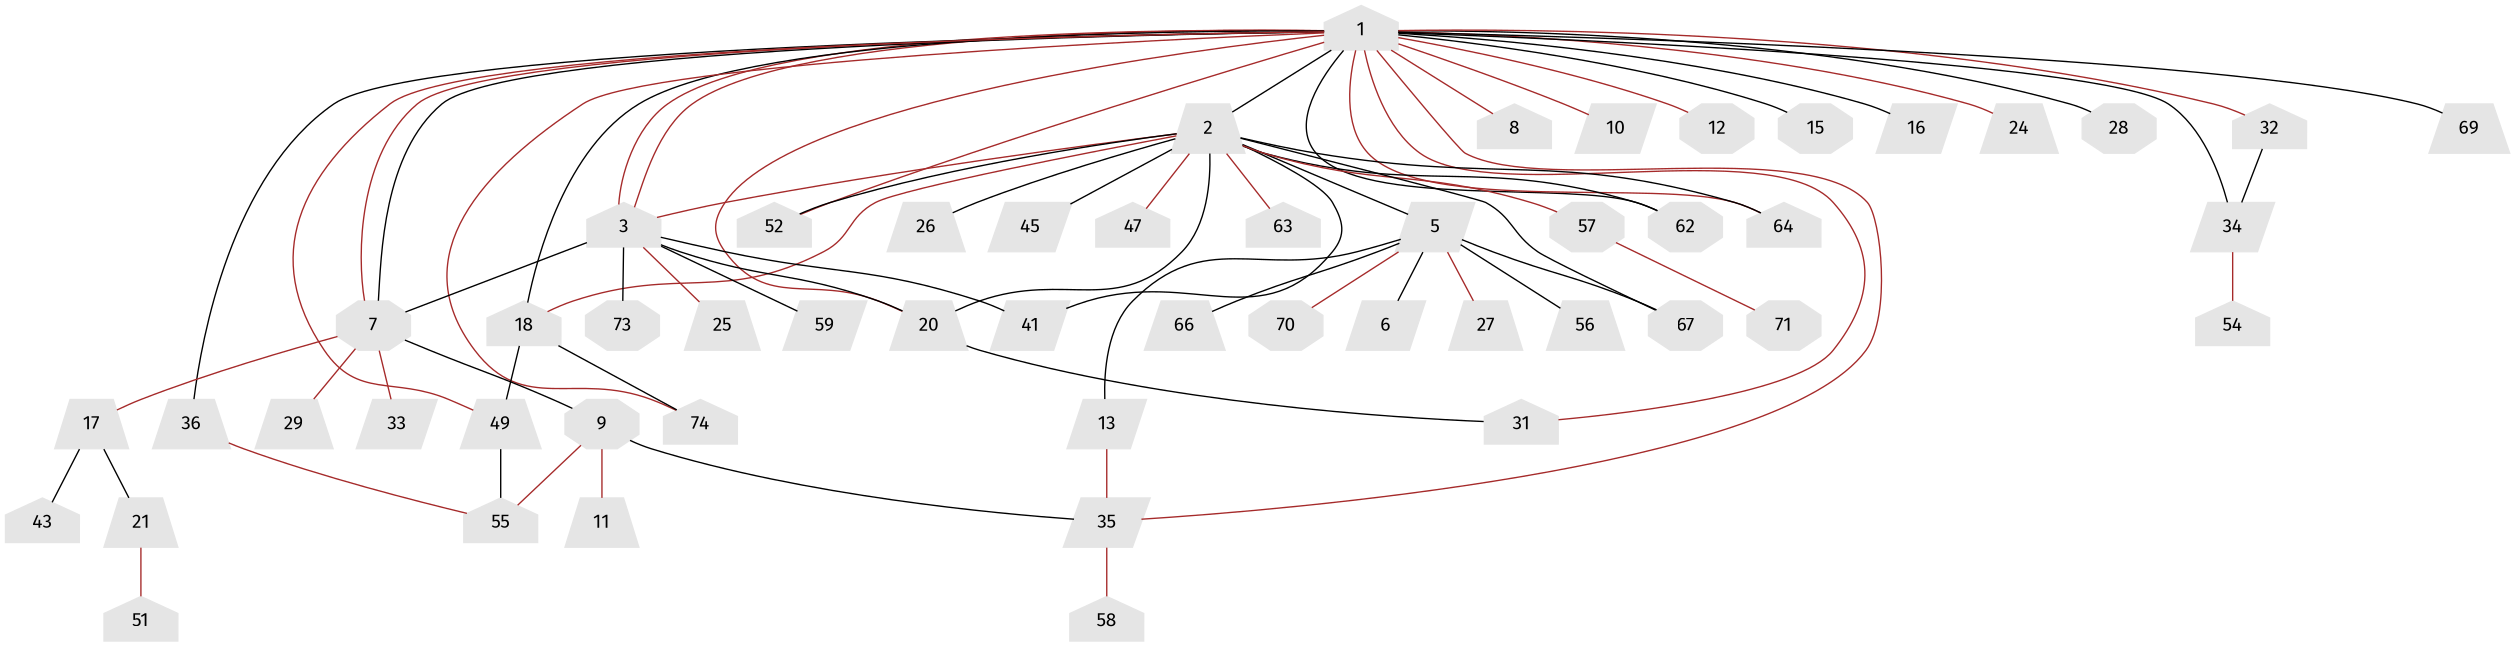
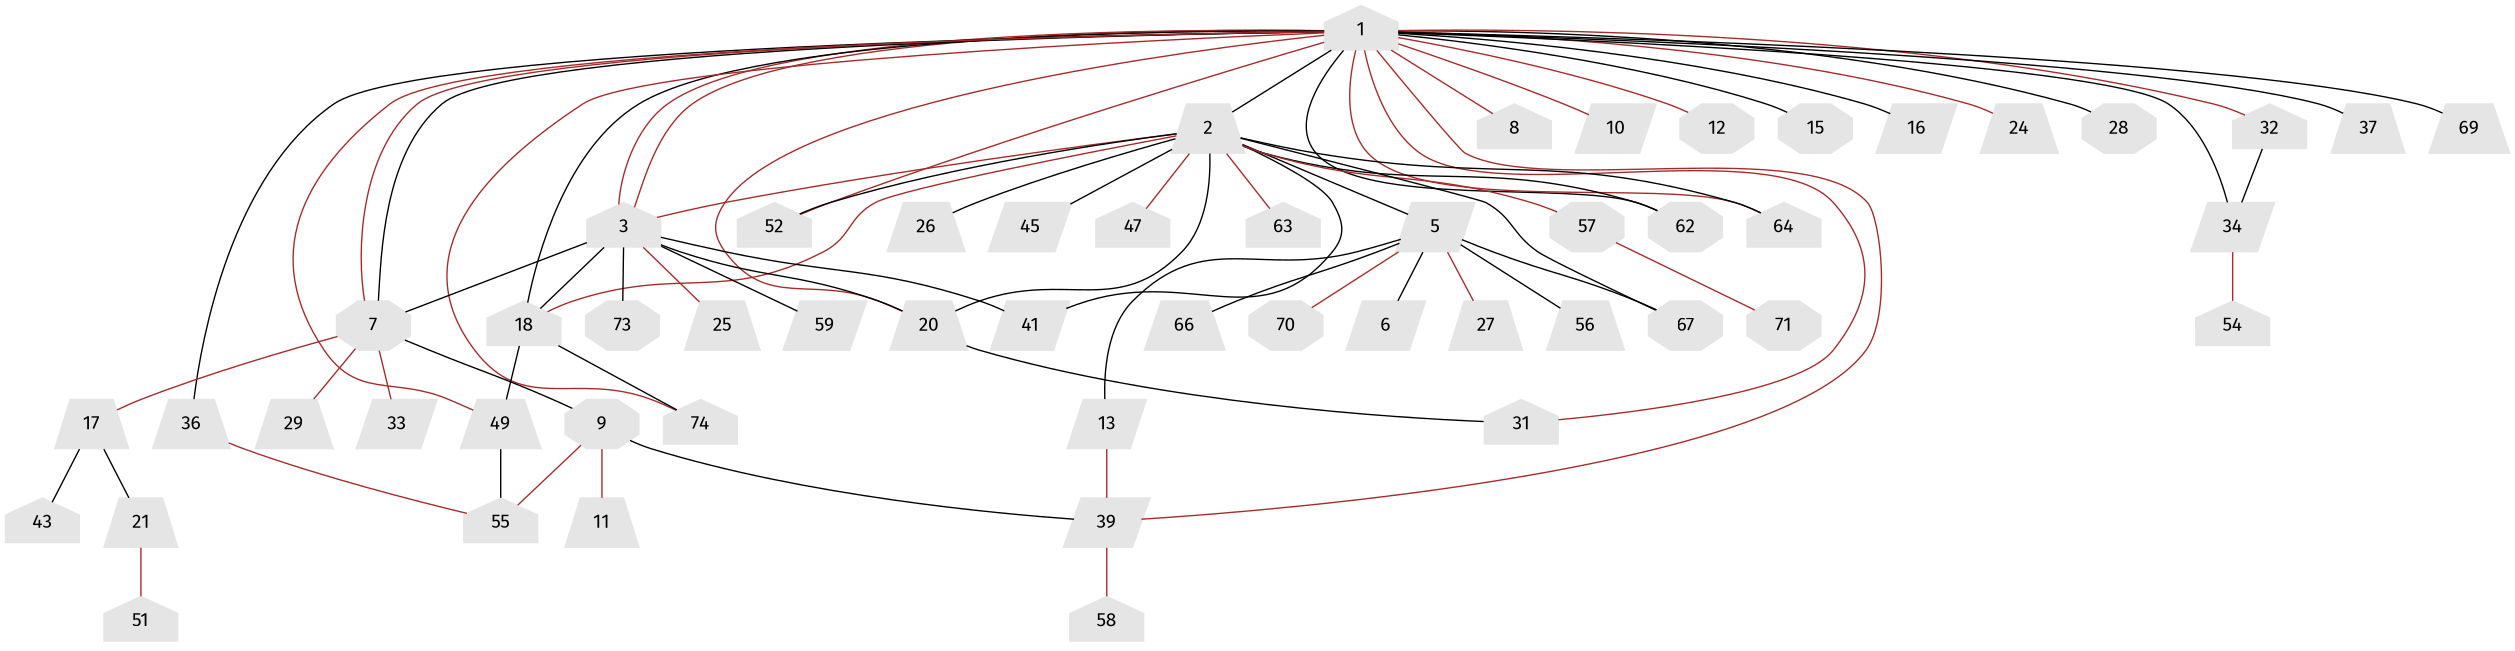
  graph {
    fontname="Fira Sans"
    node [color=gray90 fontname="Fira Sans" shape=house style=filled]
    edge [color=black fontname="Fira Sans"]
    1 [super="+30"]
    2 [shape=trapezium super="+35"]
    3 [super="+4"]
    7 [shape=octagon super="+19"]
    8 [super="+14"]
    10 [shape=parallelogram]
    12 [shape=octagon]
    15 [shape=octagon]
    16 [shape=parallelogram]
    18 [super="+40"]
    20 [shape=trapezium super="+46"]
    24 [shape=trapezium]
    28 [shape=octagon]
    31
    32 [super="+65"]
    34 [shape=parallelogram super="+42"]
    36 [shape=trapezium]
-   39 [shape=parallelogram super="+48" label=35]
+   37 [shape=trapezium]
+   39 [shape=parallelogram super="+48"]
    49 [shape=trapezium]
    52 [super="+61"]
    62 [shape=octagon]
    64
    69 [shape=trapezium]
    74
    5 [shape=parallelogram super="+22"]
    26 [shape=trapezium super="+53"]
    41 [shape=parallelogram super="+44"]
    45 [shape=parallelogram]
    47
    57 [shape=octagon super="+60"]
    63
    67 [shape=octagon]
    25 [shape=trapezium super="+72"]
    59 [shape=parallelogram]
    73 [shape=octagon]
    6 [shape=parallelogram]
    13 [shape=parallelogram]
    27 [shape=trapezium]
    56 [shape=trapezium]
    66 [shape=trapezium]
    70 [shape=octagon]
    9 [shape=octagon super="+50"]
    17 [shape=trapezium super="+68"]
    29 [shape=trapezium]
    33 [shape=parallelogram]
    54
    55
    58
    71 [shape=octagon]
    11 [shape=trapezium]
    21 [shape=trapezium super="+38"]
    43
    51
    1 -- 2
    1 -- 3 [color=brown]
    1 -- 3 [color=brown]
    1 -- 7 [color=brown]
    1 -- 7
    1 -- 8 [color=brown]
    1 -- 10 [color=brown]
    1 -- 12 [color=brown]
    1 -- 15
    1 -- 16
    1 -- 18
    1 -- 20 [color=brown]
    1 -- 24 [color=brown]
    1 -- 28
    1 -- 31 [color=brown]
    1 -- 32 [color=brown]
    1 -- 34
    1 -- 36
+   1 -- 37
    1 -- 39 [color=brown]
    1 -- 49 [color=brown]
    1 -- 52 [color=brown]
    1 -- 62
    1 -- 64 [color=brown]
    1 -- 69
    1 -- 74 [color=brown]
    2 -- 3 [color=brown weight=2]
    2 -- 18 [color=brown]
    2 -- 20
    2 -- 52
    2 -- 62
    2 -- 64
    2 -- 5
    2 -- 26
    2 -- 41
    2 -- 45
    2 -- 47 [color=brown]
    2 -- 57 [color=brown]
    2 -- 63 [color=brown]
    2 -- 67
    3 -- 7
+   3 -- 18
    3 -- 20
    3 -- 41
    3 -- 25 [color=brown]
    3 -- 59
    3 -- 73
    7 -- 9
    7 -- 17 [color=brown]
    7 -- 29 [color=brown]
    7 -- 33 [color=brown]
    18 -- 49
    18 -- 74
    20 -- 31
    32 -- 34
    34 -- 54 [color=brown]
    36 -- 55 [color=brown]
    39 -- 58 [color=brown]
    49 -- 55
    5 -- 67
    5 -- 6
    5 -- 13
    5 -- 27 [color=brown]
    5 -- 56
    5 -- 66
    5 -- 70 [color=brown]
    57 -- 71 [color=brown]
    13 -- 39 [color=brown]
    9 -- 39
    9 -- 55 [color=brown]
    9 -- 11 [color=brown]
    17 -- 21
    17 -- 43
    21 -- 51 [color=brown]
  }
